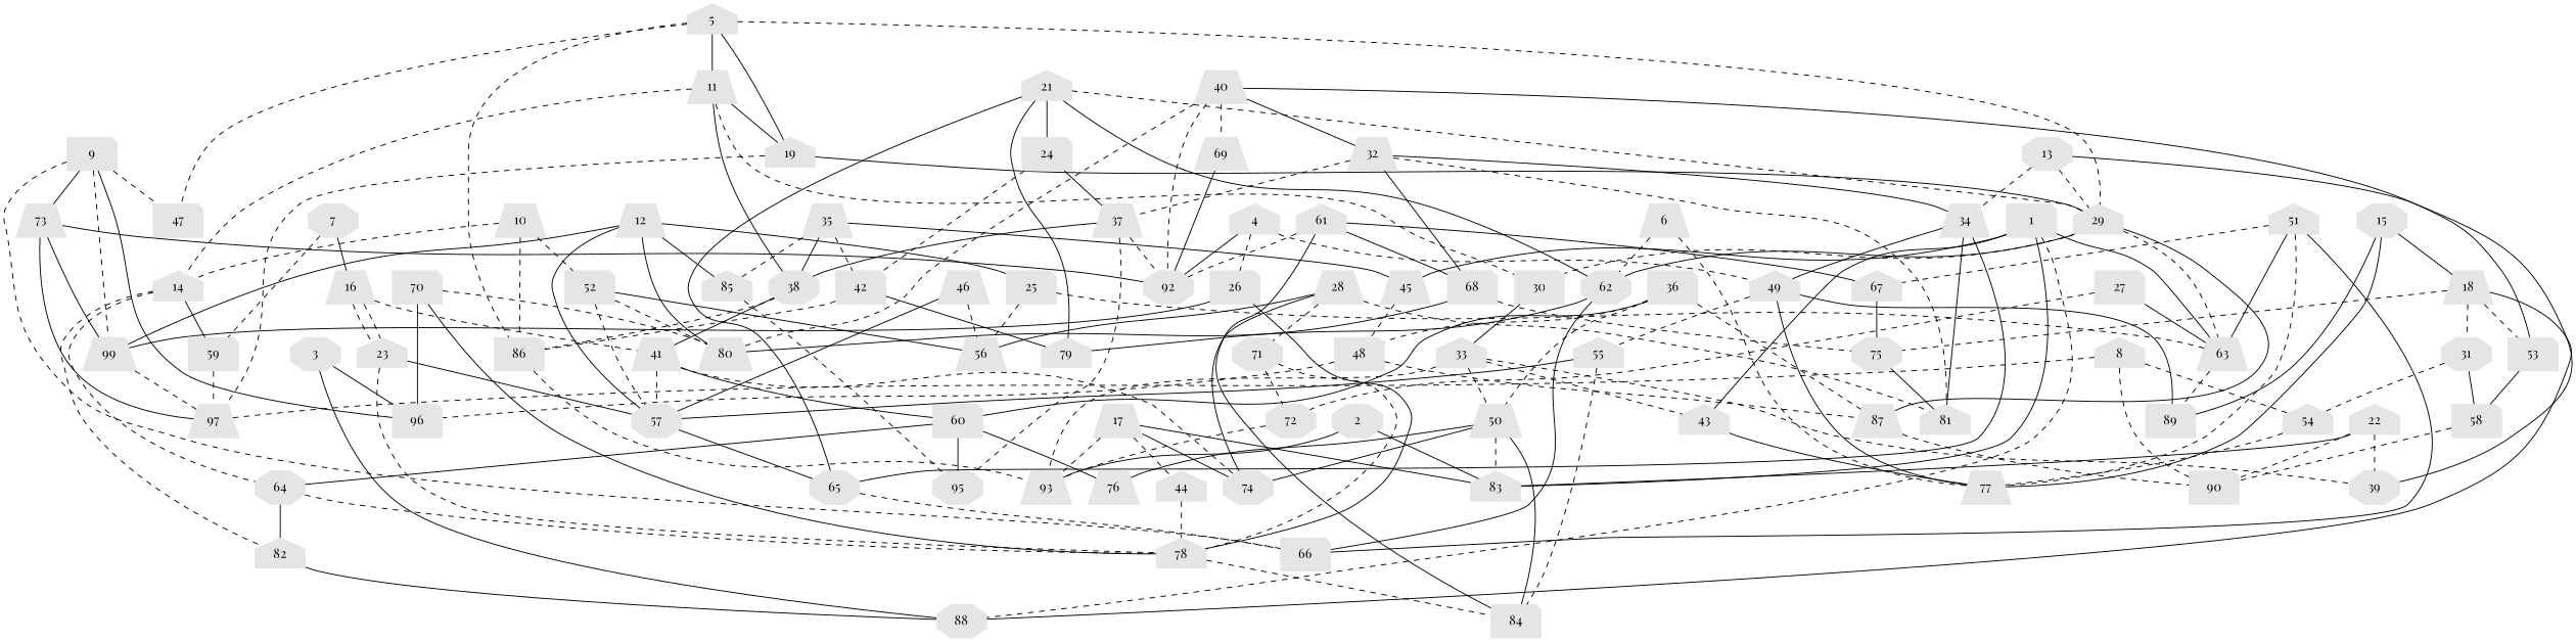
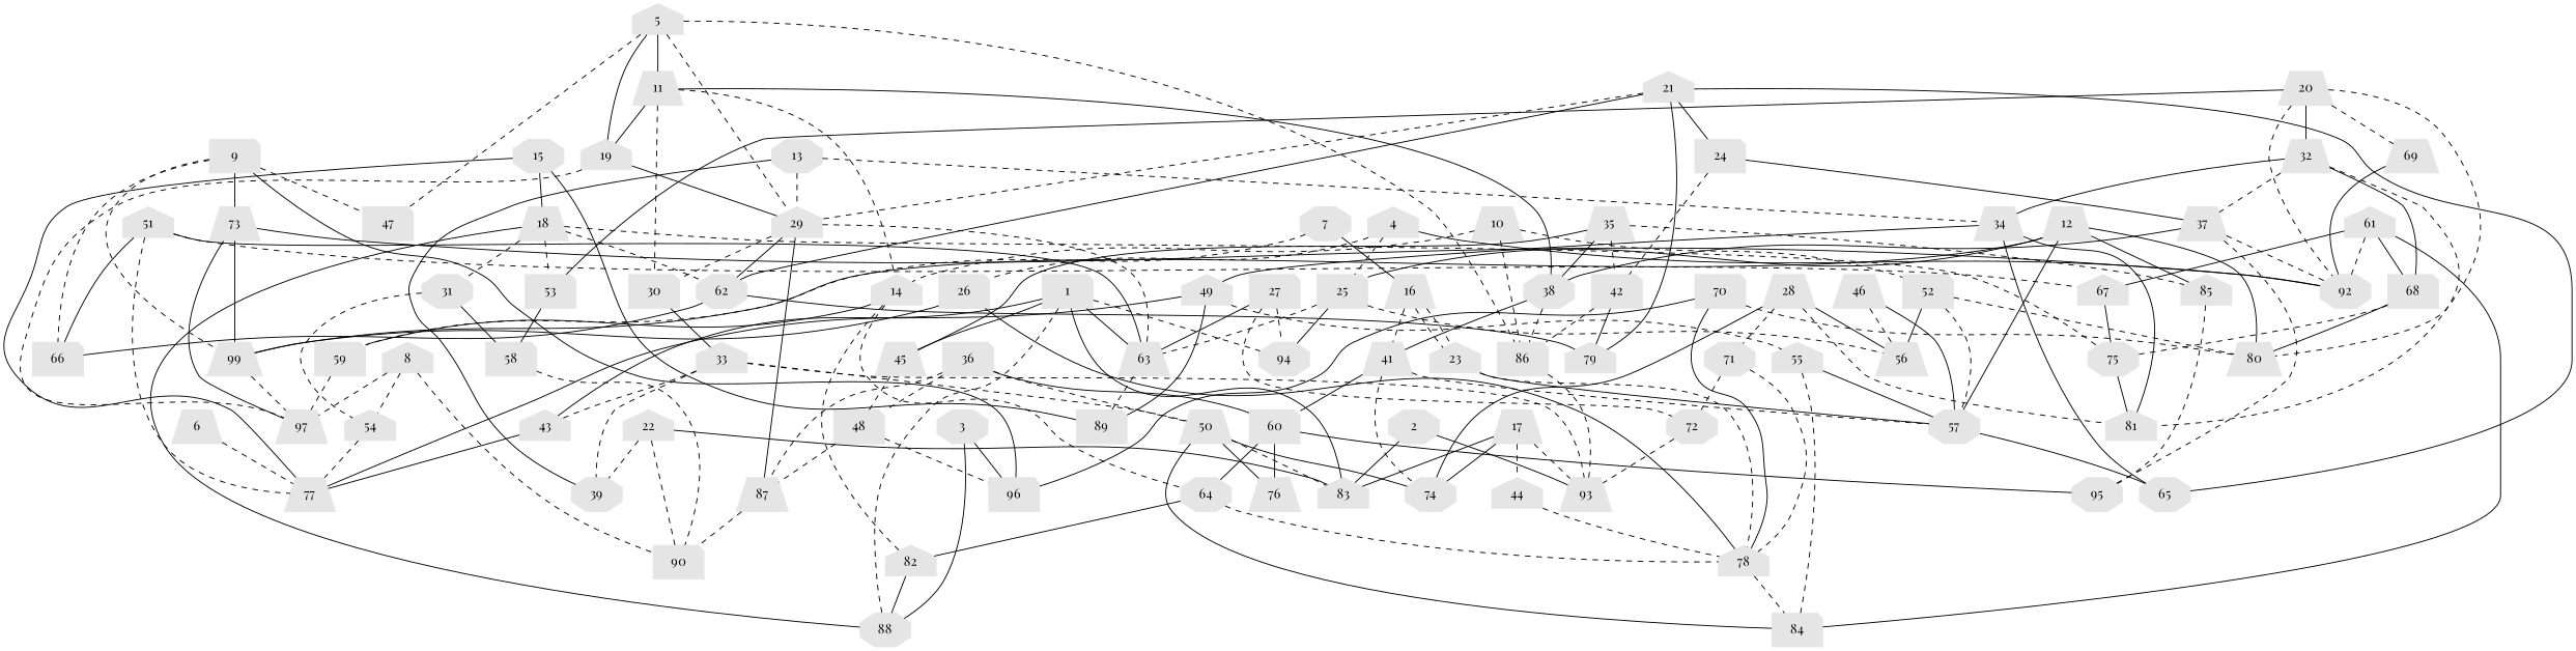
  graph {
    fontname="Playfair Display"
    node [color=gray90 fontname="Playfair Display" shape=trapezium style=filled]
    edge [fontname="Playfair Display" style=dashed]
    1 [shape=note]
    43 [shape=house]
    45
    63
    83 [shape=house]
    88 [shape=octagon]
+   94 [shape=octagon]
    77
    48 [shape=note]
    89 [shape=note]
    2 [shape=octagon]
    93
    3 [shape=octagon]
    96 [shape=note]
    4 [shape=house]
    25 [shape=note]
    26 [shape=note]
    92 [shape=octagon]
    56
    n20 [label=99]
    78 [shape=house]
    5 [shape=house]
    11
    19 [shape=house]
    29 [shape=house]
    47 [shape=note]
    86 [shape=note]
    14 [shape=house]
    30 [shape=note]
    38 [shape=octagon]
    97
    62 [shape=octagon]
    87
    6
    66 [shape=note]
    79 [shape=house]
    7 [shape=octagon]
    16
    59 [shape=note]
    23 [shape=house]
    41
    8 [shape=house]
    54 [shape=house]
    90 [shape=note]
    9 [shape=note]
    73
    10
    52 [shape=note]
    64 [shape=octagon]
    82 [shape=house]
    57 [shape=octagon]
    80
    33 [shape=house]
    12
    85 [shape=house]
    65 [shape=octagon]
    95 [shape=octagon]
    13 [shape=octagon]
    34
    39 [shape=octagon]
    81 [shape=house]
    49 [shape=house]
    15 [shape=octagon]
    18
    31 [shape=octagon]
    53 [shape=note]
    75 [shape=octagon]
    74 [shape=octagon]
    60 [shape=note]
    17
    44 [shape=house]
    58 [shape=note]
-   20 [label=40]
+   20
    32
    69
    37
    68 [shape=note]
    21 [shape=house]
    24 [shape=note]
    42 [shape=note]
    22 [shape=house]
    84 [shape=note]
    27 [shape=note]
    72 [shape=octagon]
    28
    71 [shape=octagon]
    50
    76
    55 [shape=house]
    35
    36 [shape=note]
    46
    51 [shape=house]
    67 [shape=house]
    61 [shape=house]
    70 [shape=note]
    1 -- 43 [style=solid]
    1 -- 45 [style=solid]
    1 -- 63 [style=solid]
    1 -- 83 [style=solid]
    1 -- 88
+   1 -- 94
    43 -- 77 [style=solid]
    45 -- 48
    63 -- 89
    48 -- 96
    48 -- 87
    2 -- 83 [style=solid]
    2 -- 93 [style=solid]
    3 -- 88 [style=solid]
    3 -- 96 [style=solid]
-   4 -- 49
+   4 -- 25
    4 -- 26
    4 -- 92 [style=solid]
    25 -- 63
+   25 -- 94 [style=solid]
    25 -- 56
    26 -- n20 [style=solid]
    26 -- 78 [style=solid]
    n20 -- 97
    78 -- 84
    5 -- 11 [style=solid]
    5 -- 19 [style=solid]
    5 -- 29
    5 -- 47
    5 -- 86
    11 -- 19 [style=solid]
    11 -- 14
    11 -- 30
    11 -- 38 [style=solid]
    19 -- 29 [style=solid]
    19 -- 97
    29 -- 63
    29 -- 30
    29 -- 62 [style=solid]
    29 -- 87 [style=solid]
    86 -- 93
    14 -- 59 [style=solid]
    14 -- 64
    14 -- 82
    30 -- 33 [style=solid]
    38 -- 86
    38 -- 41 [style=solid]
    62 -- 66 [style=solid]
    62 -- 79 [style=solid]
    87 -- 90
    6 -- 77
-   6 -- 62
+   18 -- 62
    7 -- 16 [style=solid]
    7 -- 59
    16 -- 23
    16 -- 23
    16 -- 41
    59 -- 97
    23 -- 78
    23 -- 57 [style=solid]
    41 -- 57
    41 -- 74
    41 -- 60 [style=solid]
    8 -- 97
    8 -- 54
    8 -- 90
    54 -- 77
    9 -- 96 [style=solid]
    9 -- n20
    9 -- 47
    9 -- 66
    9 -- 73 [style=solid]
    73 -- 92 [style=solid]
    73 -- n20 [style=solid]
    73 -- 97 [style=solid]
    10 -- 86
    10 -- 14
    10 -- 52
    52 -- 56 [style=solid]
    52 -- 57
    52 -- 80
    64 -- 78
    64 -- 82 [style=solid]
    82 -- 88 [style=solid]
    57 -- 65 [style=solid]
    33 -- 43
    33 -- 93
    33 -- 39
    33 -- 50
    12 -- 25 [style=solid]
    12 -- n20 [style=solid]
    12 -- 57 [style=solid]
    12 -- 80 [style=solid]
    12 -- 85 [style=solid]
    85 -- 95
-   65 -- 66
    13 -- 29
    13 -- 34
    13 -- 39 [style=solid]
    34 -- 65 [style=solid]
    34 -- 81 [style=solid]
    34 -- 49 [style=solid]
    49 -- 77 [style=solid]
    49 -- 89 [style=solid]
    49 -- 55
    15 -- 77 [style=solid]
    15 -- 89 [style=solid]
    15 -- 18 [style=solid]
    18 -- 88 [style=solid]
    18 -- 31
    18 -- 53
    18 -- 75
    31 -- 54
    31 -- 58 [style=solid]
    53 -- 58 [style=solid]
    75 -- 81 [style=solid]
    60 -- 64 [style=solid]
    60 -- 95 [style=solid]
    60 -- 76 [style=solid]
    17 -- 83 [style=solid]
    17 -- 93
    17 -- 74 [style=solid]
    17 -- 44
    44 -- 78
    58 -- 90
    20 -- 92
    20 -- 80
    20 -- 53 [style=solid]
    20 -- 32 [style=solid]
    20 -- 69
    32 -- 34 [style=solid]
    32 -- 81
    32 -- 37
    32 -- 68 [style=solid]
    69 -- 92 [style=solid]
    37 -- 92
    37 -- 38 [style=solid]
    37 -- 95
    68 -- 80 [style=solid]
    68 -- 75
    21 -- 29
    21 -- 62 [style=solid]
    21 -- 79 [style=solid]
    21 -- 65 [style=solid]
    21 -- 24 [style=solid]
    24 -- 37 [style=solid]
    24 -- 42
    42 -- 86
    42 -- 79 [style=solid]
    22 -- 83 [style=solid]
    22 -- 90
    22 -- 39
    27 -- 63 [style=solid]
+   27 -- 94
    27 -- 72
    72 -- 93
    28 -- 56 [style=solid]
    28 -- 81
    28 -- 74 [style=solid]
    28 -- 71
    71 -- 78
    71 -- 72
    50 -- 83
    50 -- 74 [style=solid]
    50 -- 84 [style=solid]
    50 -- 76 [style=solid]
    55 -- 57 [style=solid]
    55 -- 84
    35 -- 45 [style=solid]
    35 -- 38 [style=solid]
    35 -- 85
    35 -- 42
    36 -- 48
    36 -- 87
    36 -- 60 [style=solid]
    36 -- 50
    46 -- 56
    46 -- 57 [style=solid]
    51 -- 63 [style=solid]
    51 -- 77
    51 -- 66 [style=solid]
    51 -- 67
    67 -- 75 [style=solid]
    61 -- 92
    61 -- 68 [style=solid]
    61 -- 84 [style=solid]
    61 -- 67 [style=solid]
    70 -- 96 [style=solid]
    70 -- 78 [style=solid]
    70 -- 80
  }
